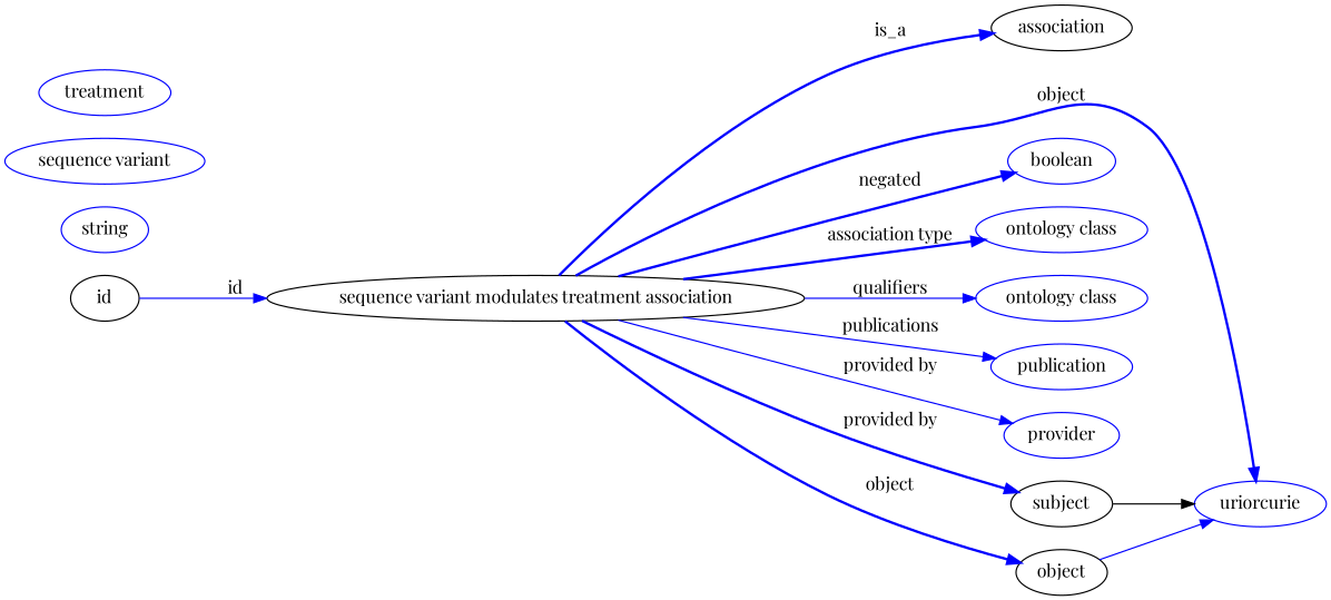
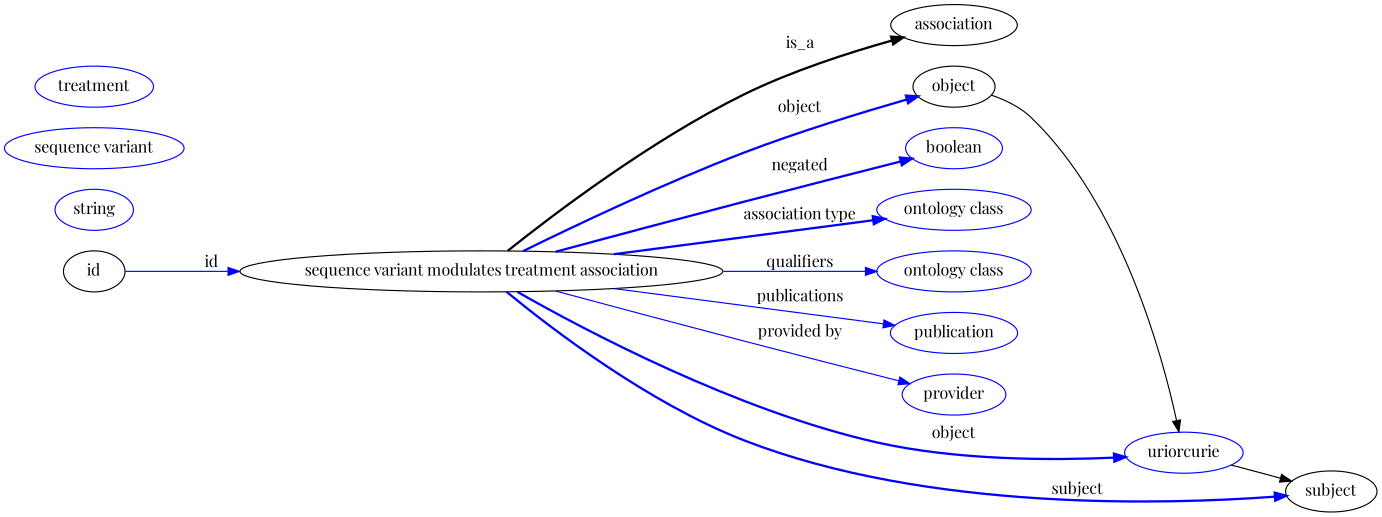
  digraph {
    fontname="Playfair Display"
    rankdir=LR
    node [fontname="Playfair Display" color=blue]
    edge [fontname="Playfair Display" style=bold color=blue]
    n1 [height=0.5 label="sequence variant modulates treatment association" width=5.1815 color=""]
    association [height=0.5 width=1.3902 color=""]
    n3 [height=0.5 label=uriorcurie width=1.2638]
    n4 [height=0.5 label=boolean width=1.0652]
    n5 [height=0.5 label="ontology class" width=1.7151]
    n6 [height=0.5 label="ontology class" width=1.7151]
    n7 [height=0.5 label=publication width=1.3902]
    n8 [height=0.5 label=provider width=1.1193]
    subject [height=0.5 width=0.99297 color=""]
    object [height=0.5 width=0.9027 color=""]
    id [height=0.5 width=0.75 color=""]
    n12 [height=0.5 label=string width=0.84854]
    n13 [height=0.5 label="sequence variant" width=1.9318]
    n14 [height=0.5 label=treatment width=1.2277]
-   n1 -> association [label=is_a]
+   n1 -> association [label=is_a color=""]
    n1 -> n3 [label=object]
    n1 -> n4 [label=negated]
    n1 -> n5 [label="association type"]
    n1 -> n6 [label=qualifiers style=solid]
    n1 -> n7 [label=publications style=solid]
    n1 -> n8 [label="provided by" style=solid]
-   n1 -> subject [label="provided by"]
+   n1 -> subject [label=subject]
    n1 -> object [label=object]
-   subject -> n3 [style=solid color=""]
-   object -> n3 [style=solid]
+   n3 -> subject [style=solid color=""]
+   object -> n3 [style=solid color=""]
    id -> n1 [label=id style=solid]
  }
